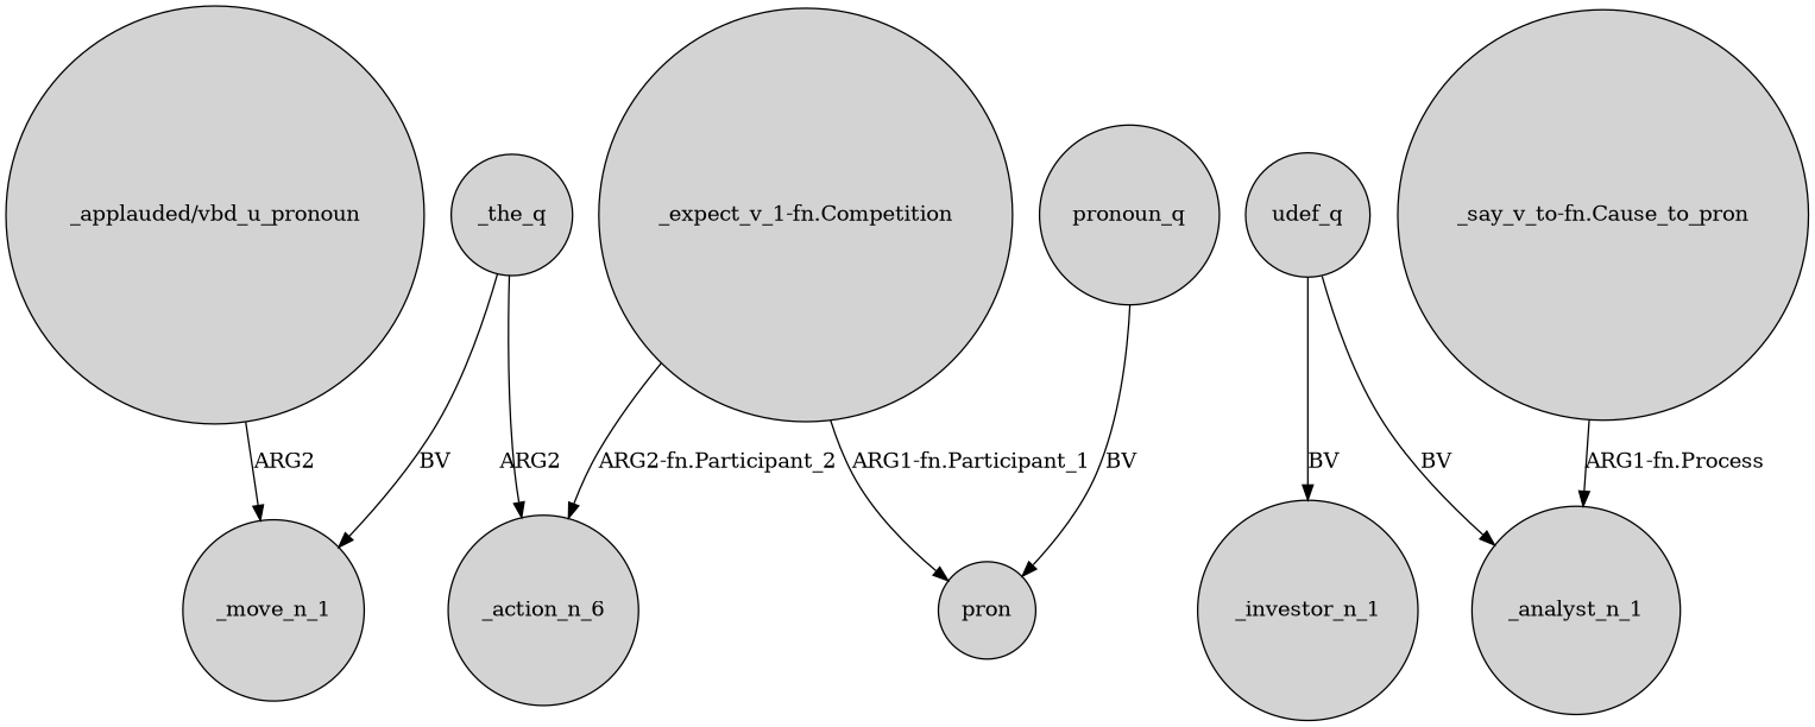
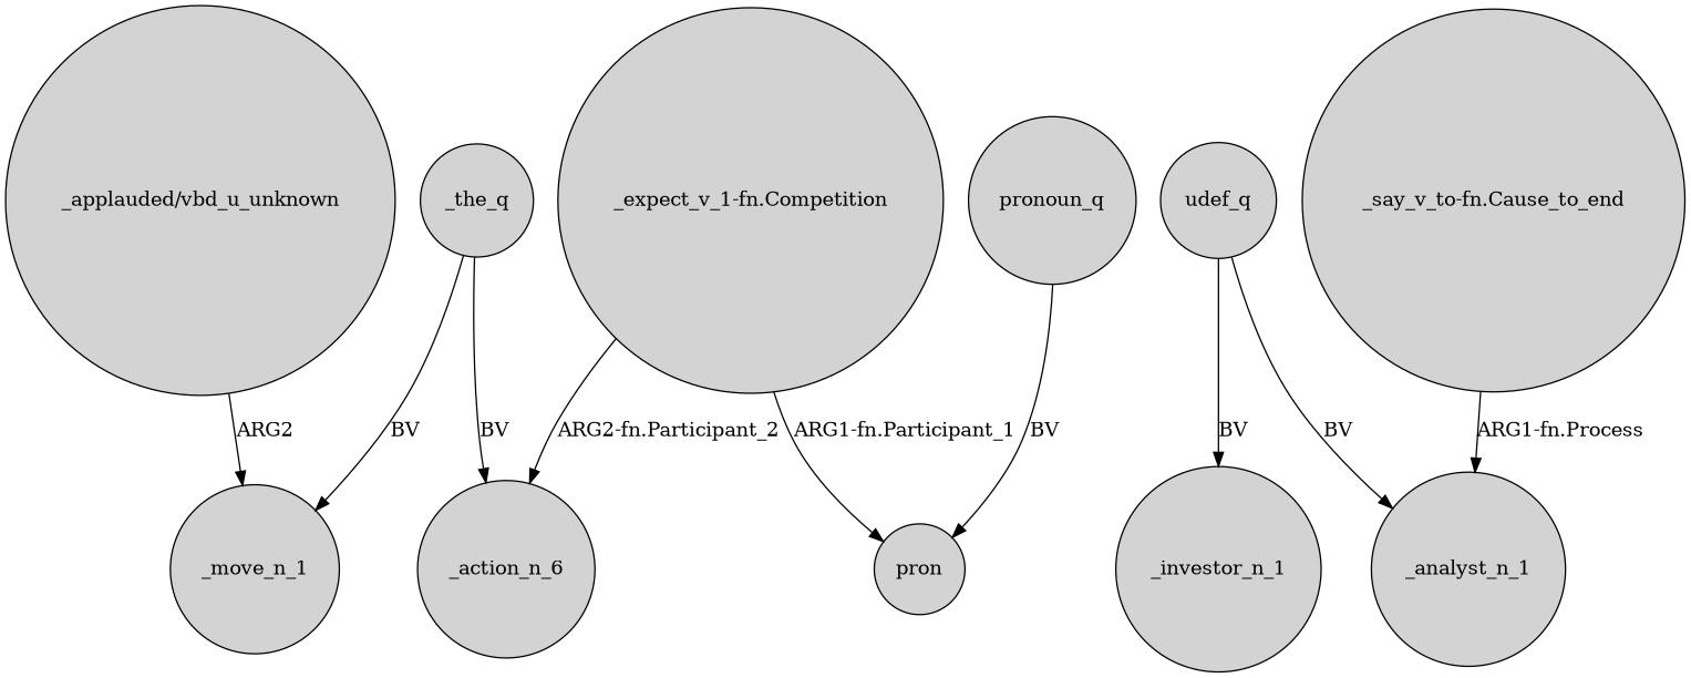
  digraph {
    node [shape=circle style=filled]
-   "_applauded/vbd_u_unknown" [label="_applauded/vbd_u_pronoun"]
+   "_applauded/vbd_u_unknown"
    _move_n_1
    udef_q
    _investor_n_1
    _analyst_n_1
    _the_q
    n7 [label=_action_n_6]
-   "_say_v_to-fn.Cause_to_end" [label="_say_v_to-fn.Cause_to_pron"]
+   "_say_v_to-fn.Cause_to_end"
    "_expect_v_1-fn.Competition"
    pron
    pronoun_q
    "_applauded/vbd_u_unknown" -> _move_n_1 [label=ARG2]
    udef_q -> _investor_n_1 [label=BV]
    udef_q -> _analyst_n_1 [label=BV]
    _the_q -> _move_n_1 [label=BV]
-   _the_q -> n7 [label=ARG2]
+   _the_q -> n7 [label=BV]
    "_say_v_to-fn.Cause_to_end" -> _analyst_n_1 [label="ARG1-fn.Process"]
    "_expect_v_1-fn.Competition" -> n7 [label="ARG2-fn.Participant_2"]
    "_expect_v_1-fn.Competition" -> pron [label="ARG1-fn.Participant_1"]
    pronoun_q -> pron [label=BV]
  }
